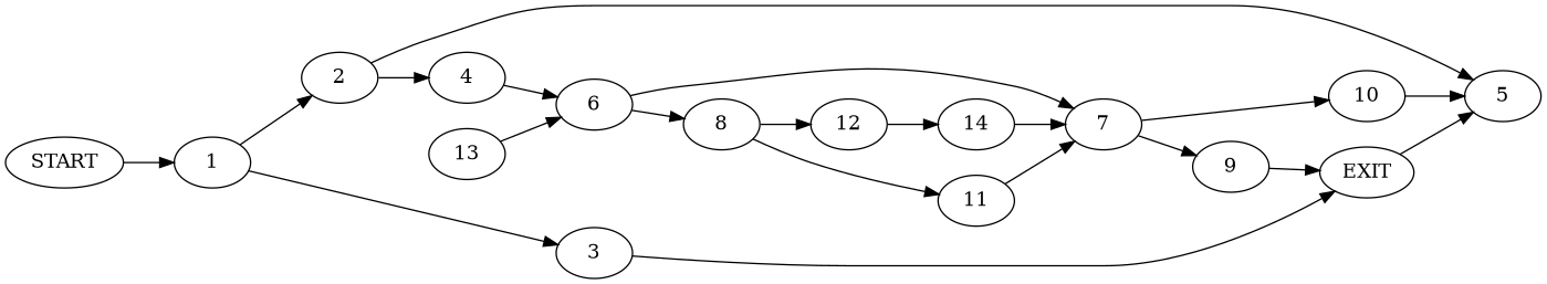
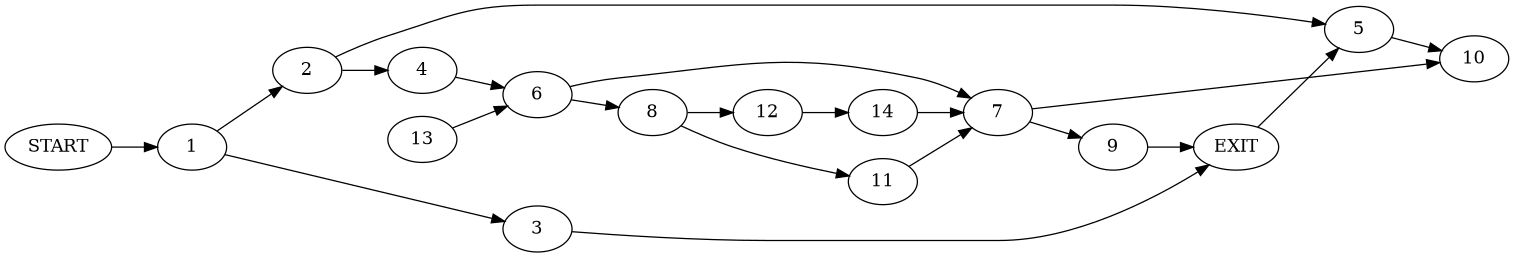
  digraph {
    fontname="DejaVu Serif"
    rankdir=LR
    node [fontname="DejaVu Serif"]
    edge [fontname="DejaVu Serif"]
    n1 [label=START]
    1
    2
    3
    n5 [label=EXIT]
    5
    4
    6
    7
    8
    9
    10
    11
    12
    14
    13
    n1 -> 1
    1 -> 2
    1 -> 3
    2 -> 5
    2 -> 4
    3 -> n5
    n5 -> 5
    4 -> 6
    6 -> 7
    6 -> 8
    7 -> 9
    7 -> 10
    8 -> 11
    8 -> 12
    9 -> n5
-   10 -> 5
+   5 -> 10
    11 -> 7
    12 -> 14
    14 -> 7
    13 -> 6
  }
